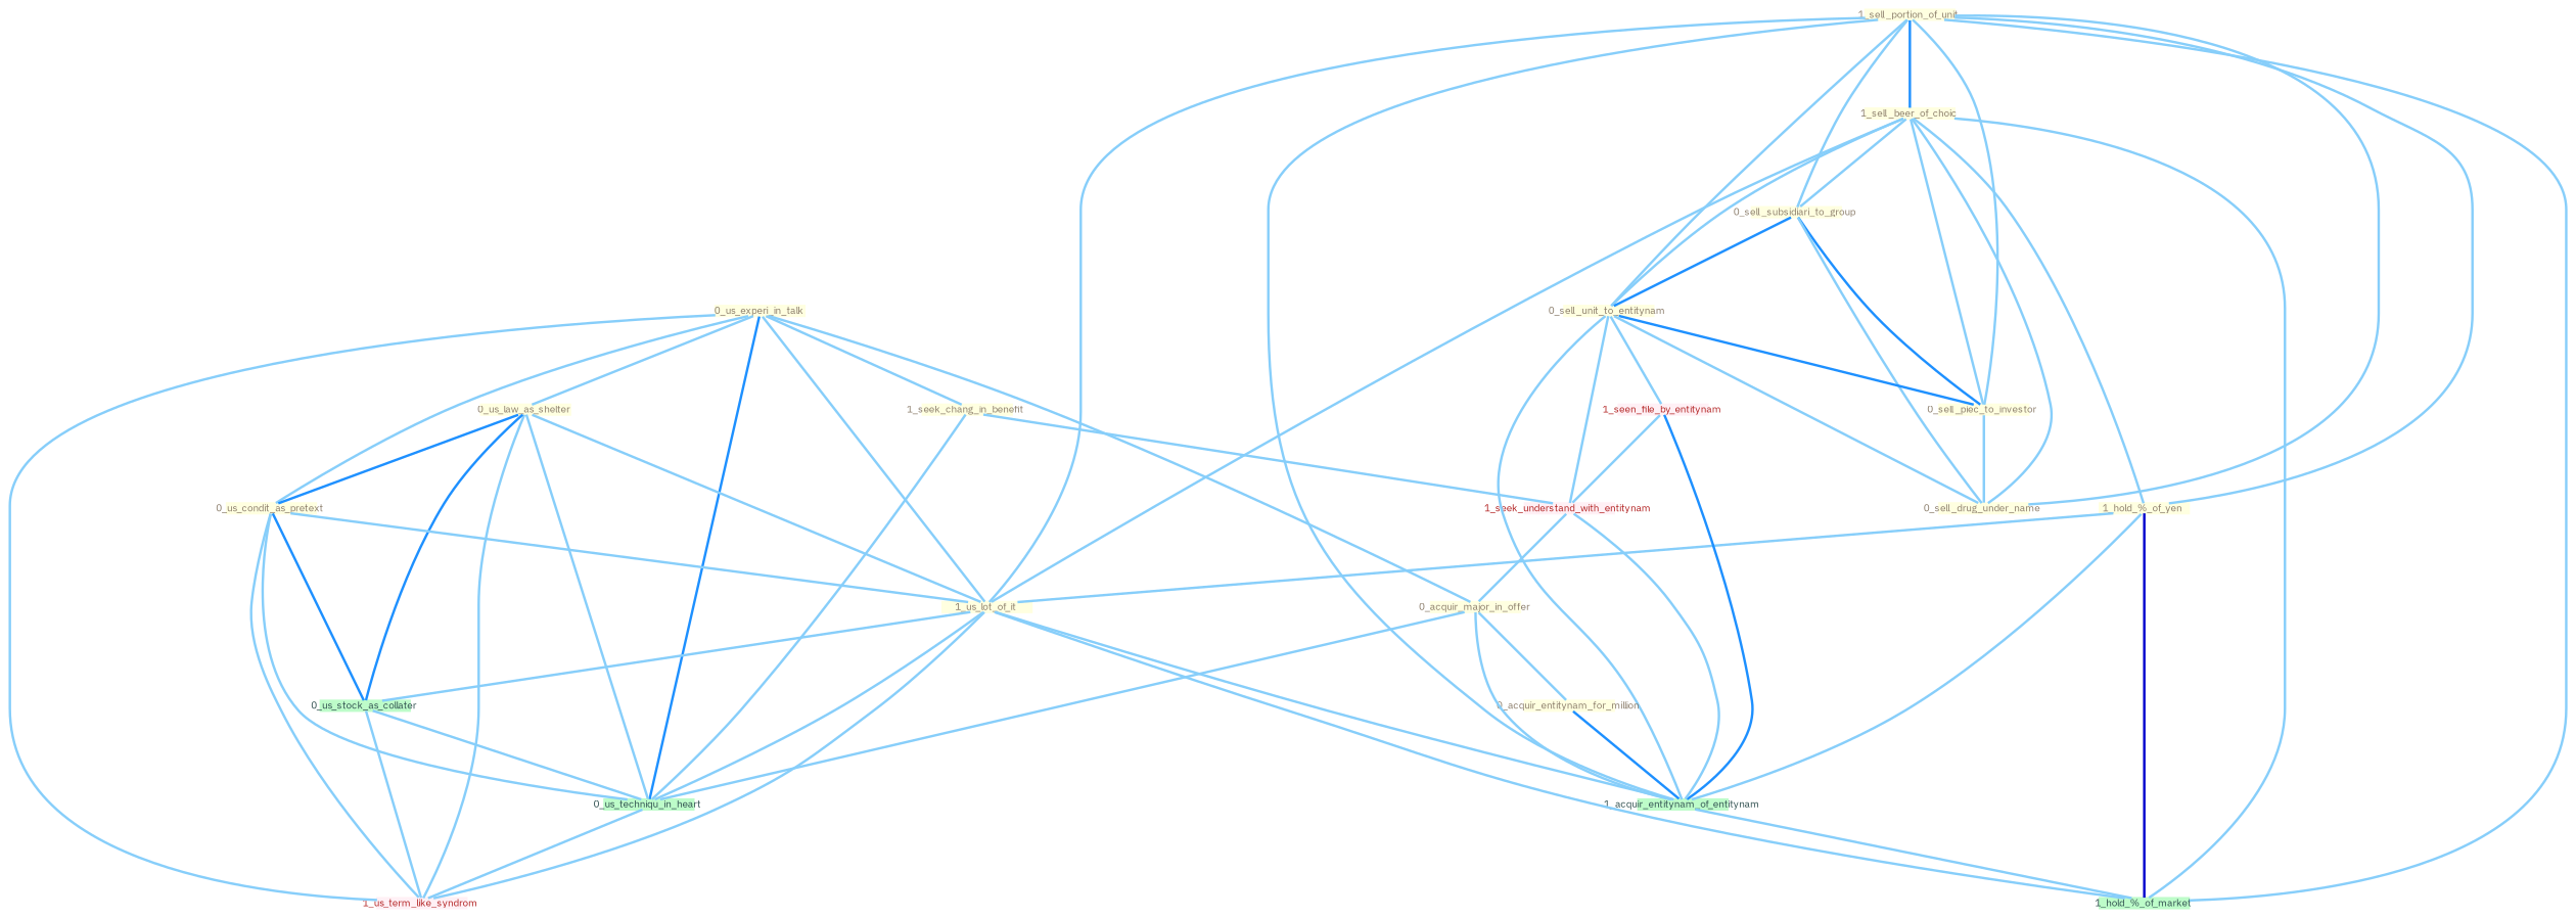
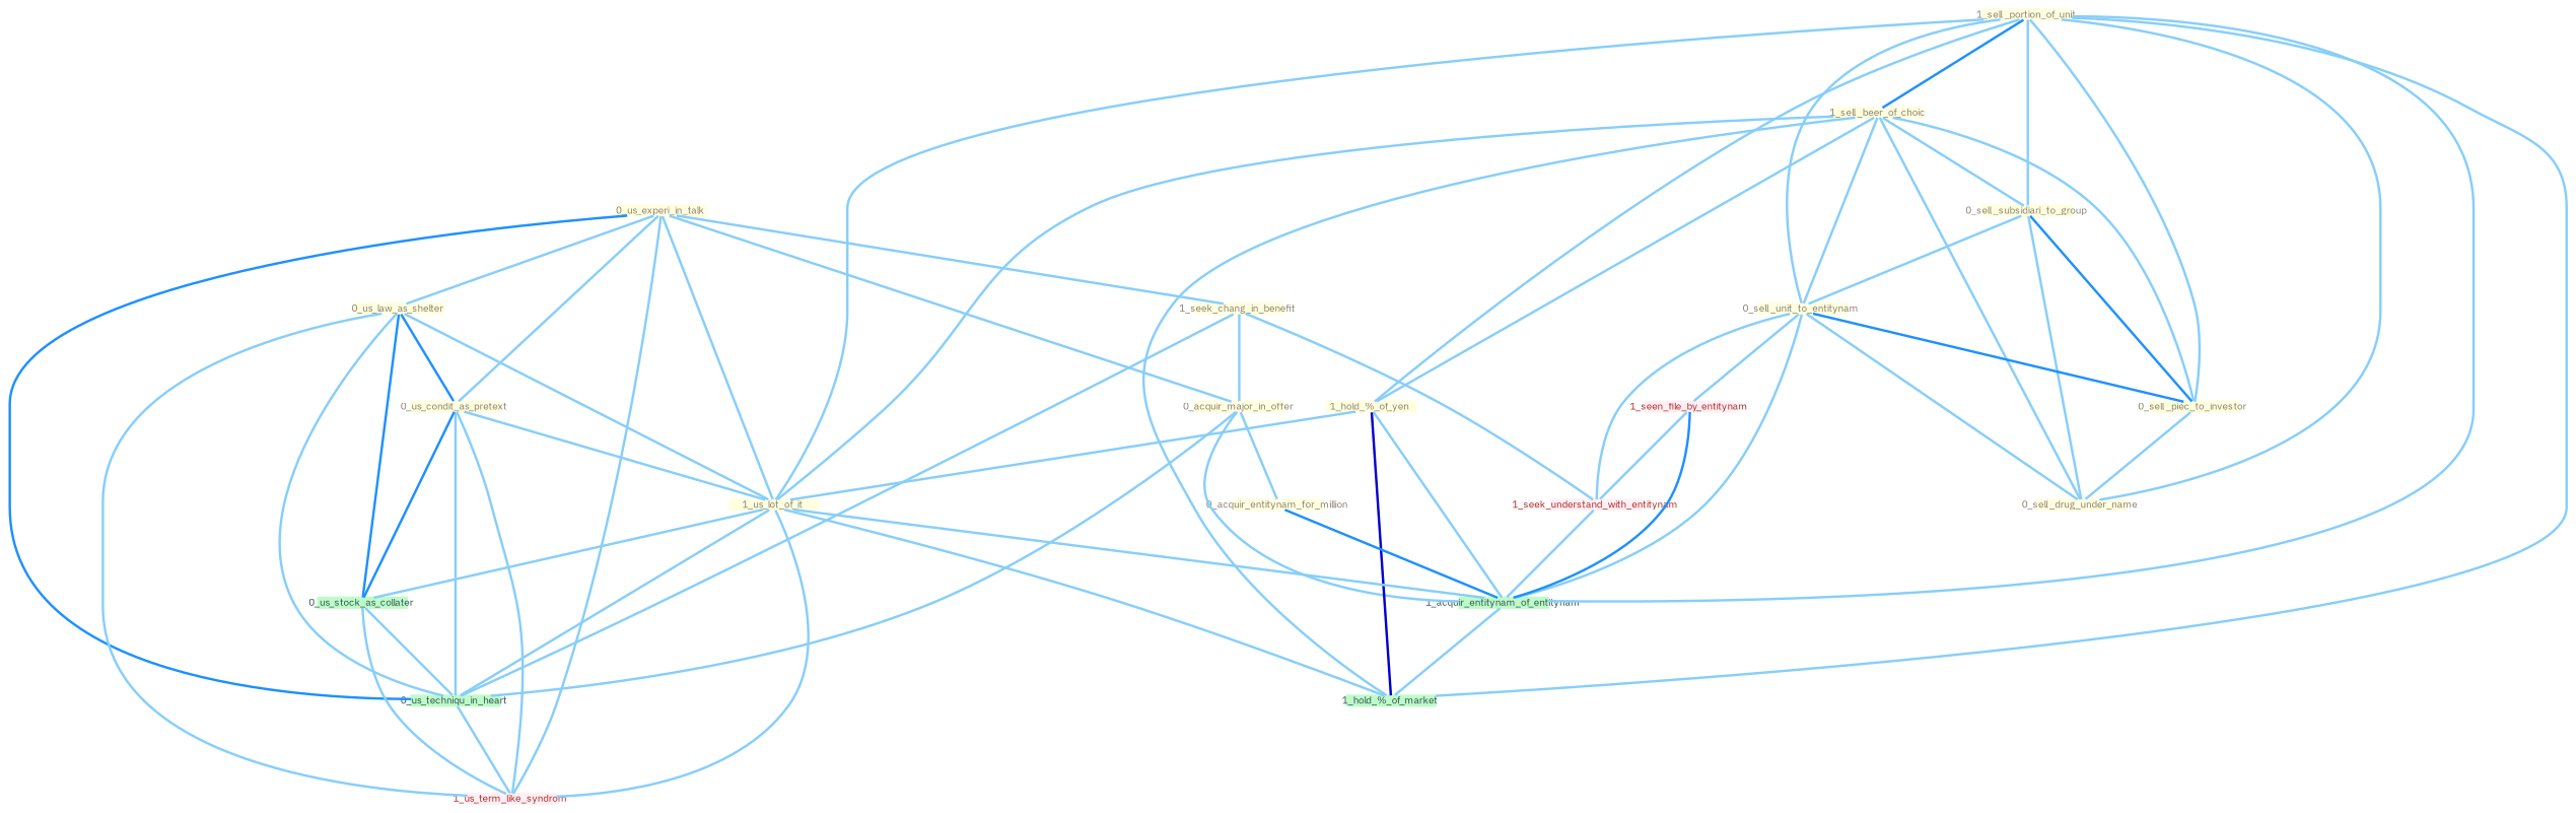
  graph {
    fontname="IBM Plex Sans"
    node [color="#ffffe0" fixedsize=true fontcolor="#8b7d6b" fontname="IBM Plex Sans" fontsize=4 shape=polygon style=filled]
    edge [color="#87cefa" fontname="IBM Plex Sans" w=1]
    "0_us_experi_in_talk " [height=.06 width=.5]
    "0_us_law_as_shelter " [height=.06 width=.5]
    "1_sell_portion_of_unit " [height=.06 width=.5]
    "1_seek_chang_in_benefit " [height=.06 width=.5]
    "0_us_condit_as_pretext " [height=.06 width=.5]
    "1_sell_beer_of_choic " [height=.06 width=.5]
    "0_sell_subsidiari_to_group " [height=.06 width=.5]
    "0_sell_unit_to_entitynam " [height=.06 width=.5]
    "0_acquir_major_in_offer " [height=.06 width=.5]
    "1_hold_%_of_yen " [height=.06 width=.5]
    "0_sell_piec_to_investor " [height=.06 width=.5]
    "0_sell_drug_under_name " [height=.06 width=.5]
    "1_us_lot_of_it " [height=.06 width=.5]
    "0_acquir_entitynam_for_million " [height=.06 width=.5]
    "1_seen_file_by_entitynam " [color="#fff0f5" fontcolor="#b22222" height=.06 width=.5]
    "1_seek_understand_with_entitynam " [color="#fff0f5" fontcolor="#b22222" height=.06 width=.5]
    "1_us_term_like_syndrom " [color="#fff0f5" fontcolor="#b22222" height=.06 width=.5]
    "0_us_techniqu_in_heart " [color="#BDFCC9" fontcolor="#2f4f4f" height=.06 width=.5]
    "0_us_stock_as_collater " [color="#BDFCC9" fontcolor="#2f4f4f" height=.06 width=.5]
    "1_acquir_entitynam_of_entitynam " [color="#BDFCC9" fontcolor="#2f4f4f" height=.06 width=.5]
    "1_hold_%_of_market " [color="#BDFCC9" fontcolor="#2f4f4f" height=.06 width=.5]
    subgraph sub_1 {
      "0_us_experi_in_talk "
      "0_us_law_as_shelter "
      "1_sell_portion_of_unit "
      "1_seek_chang_in_benefit "
      "0_us_condit_as_pretext "
      "1_sell_beer_of_choic "
      "0_sell_subsidiari_to_group "
      "0_sell_unit_to_entitynam "
      "0_acquir_major_in_offer "
      "1_hold_%_of_yen "
      "0_sell_piec_to_investor "
      "0_sell_drug_under_name "
      "1_us_lot_of_it "
      "0_acquir_entitynam_for_million "
    }
    subgraph sub_2 {
      "1_seen_file_by_entitynam "
      "1_seek_understand_with_entitynam "
      "1_us_term_like_syndrom "
    }
    "0_us_experi_in_talk " -- "0_us_law_as_shelter "
    "0_us_experi_in_talk " -- "1_seek_chang_in_benefit "
    "0_us_experi_in_talk " -- "0_us_condit_as_pretext "
    "0_us_experi_in_talk " -- "0_acquir_major_in_offer "
    "0_us_experi_in_talk " -- "1_us_lot_of_it "
    "0_us_experi_in_talk " -- "1_us_term_like_syndrom "
    "0_us_experi_in_talk " -- "0_us_techniqu_in_heart " [color="#1e90ff" w=2]
    "0_us_law_as_shelter " -- "0_us_condit_as_pretext " [color="#1e90ff" w=2]
    "0_us_law_as_shelter " -- "1_us_lot_of_it "
    "0_us_law_as_shelter " -- "1_us_term_like_syndrom "
    "0_us_law_as_shelter " -- "0_us_techniqu_in_heart "
    "0_us_law_as_shelter " -- "0_us_stock_as_collater " [color="#1e90ff" w=2]
    "1_sell_portion_of_unit " -- "1_sell_beer_of_choic " [color="#1e90ff" w=2]
    "1_sell_portion_of_unit " -- "0_sell_subsidiari_to_group "
    "1_sell_portion_of_unit " -- "0_sell_unit_to_entitynam "
    "1_sell_portion_of_unit " -- "1_hold_%_of_yen "
    "1_sell_portion_of_unit " -- "0_sell_piec_to_investor "
    "1_sell_portion_of_unit " -- "0_sell_drug_under_name "
    "1_sell_portion_of_unit " -- "1_us_lot_of_it "
    "1_sell_portion_of_unit " -- "1_acquir_entitynam_of_entitynam "
    "1_sell_portion_of_unit " -- "1_hold_%_of_market "
-   "1_seek_understand_with_entitynam " -- "0_acquir_major_in_offer "
+   "1_seek_chang_in_benefit " -- "0_acquir_major_in_offer "
    "1_seek_chang_in_benefit " -- "1_seek_understand_with_entitynam "
    "1_seek_chang_in_benefit " -- "0_us_techniqu_in_heart "
    "0_us_condit_as_pretext " -- "1_us_lot_of_it "
    "0_us_condit_as_pretext " -- "1_us_term_like_syndrom "
    "0_us_condit_as_pretext " -- "0_us_techniqu_in_heart "
    "0_us_condit_as_pretext " -- "0_us_stock_as_collater " [color="#1e90ff" w=2]
    "1_sell_beer_of_choic " -- "0_sell_subsidiari_to_group "
    "1_sell_beer_of_choic " -- "0_sell_unit_to_entitynam "
    "1_sell_beer_of_choic " -- "1_hold_%_of_yen "
    "1_sell_beer_of_choic " -- "0_sell_piec_to_investor "
    "1_sell_beer_of_choic " -- "0_sell_drug_under_name "
    "1_sell_beer_of_choic " -- "1_us_lot_of_it "
    "1_sell_beer_of_choic " -- "1_hold_%_of_market "
-   "0_sell_subsidiari_to_group " -- "0_sell_unit_to_entitynam " [color="#1e90ff" w=2]
+   "0_sell_subsidiari_to_group " -- "0_sell_unit_to_entitynam " [w=2]
    "0_sell_subsidiari_to_group " -- "0_sell_piec_to_investor " [color="#1e90ff" w=2]
    "0_sell_subsidiari_to_group " -- "0_sell_drug_under_name "
    "0_sell_unit_to_entitynam " -- "0_sell_piec_to_investor " [color="#1e90ff" w=2]
    "0_sell_unit_to_entitynam " -- "0_sell_drug_under_name "
    "0_sell_unit_to_entitynam " -- "1_seen_file_by_entitynam "
    "0_sell_unit_to_entitynam " -- "1_seek_understand_with_entitynam "
    "0_sell_unit_to_entitynam " -- "1_acquir_entitynam_of_entitynam "
    "0_acquir_major_in_offer " -- "0_acquir_entitynam_for_million "
    "0_acquir_major_in_offer " -- "0_us_techniqu_in_heart "
    "0_acquir_major_in_offer " -- "1_acquir_entitynam_of_entitynam "
    "1_hold_%_of_yen " -- "1_us_lot_of_it "
    "1_hold_%_of_yen " -- "1_acquir_entitynam_of_entitynam "
    "1_hold_%_of_yen " -- "1_hold_%_of_market " [color="#0000cd" w=3]
    "0_sell_piec_to_investor " -- "0_sell_drug_under_name "
    "1_us_lot_of_it " -- "1_us_term_like_syndrom "
    "1_us_lot_of_it " -- "0_us_techniqu_in_heart "
    "1_us_lot_of_it " -- "0_us_stock_as_collater "
    "1_us_lot_of_it " -- "1_acquir_entitynam_of_entitynam "
    "1_us_lot_of_it " -- "1_hold_%_of_market "
    "0_acquir_entitynam_for_million " -- "1_acquir_entitynam_of_entitynam " [color="#1e90ff" w=2]
    "1_seen_file_by_entitynam " -- "1_seek_understand_with_entitynam "
    "1_seen_file_by_entitynam " -- "1_acquir_entitynam_of_entitynam " [color="#1e90ff"]
    "1_seek_understand_with_entitynam " -- "1_acquir_entitynam_of_entitynam "
    "0_us_techniqu_in_heart " -- "1_us_term_like_syndrom "
    "0_us_stock_as_collater " -- "1_us_term_like_syndrom "
    "0_us_stock_as_collater " -- "0_us_techniqu_in_heart "
    "1_acquir_entitynam_of_entitynam " -- "1_hold_%_of_market "
  }
